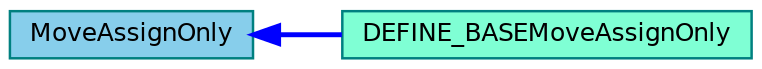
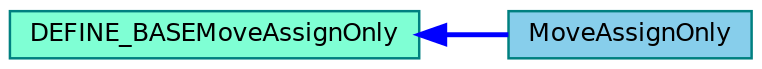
  digraph {
    rankdir=LR
    node [color=teal fontname=Helvetica fontsize=10 shape=record style=filled]
    n1 [fillcolor=aquamarine height=0.2 label=DEFINE_BASEMoveAssignOnly width=0.4]
    n2 [fillcolor=skyblue height=0.2 label=MoveAssignOnly width=0.4]
-   n2 -> n1 [color=blue dir=back fontname=Helvetica fontsize=10 labelfontname=Helvetica labelfontsize=10 style=bold]
+   n1 -> n2 [color=blue dir=back fontname=Helvetica fontsize=10 labelfontname=Helvetica labelfontsize=10 style=bold]
  }
